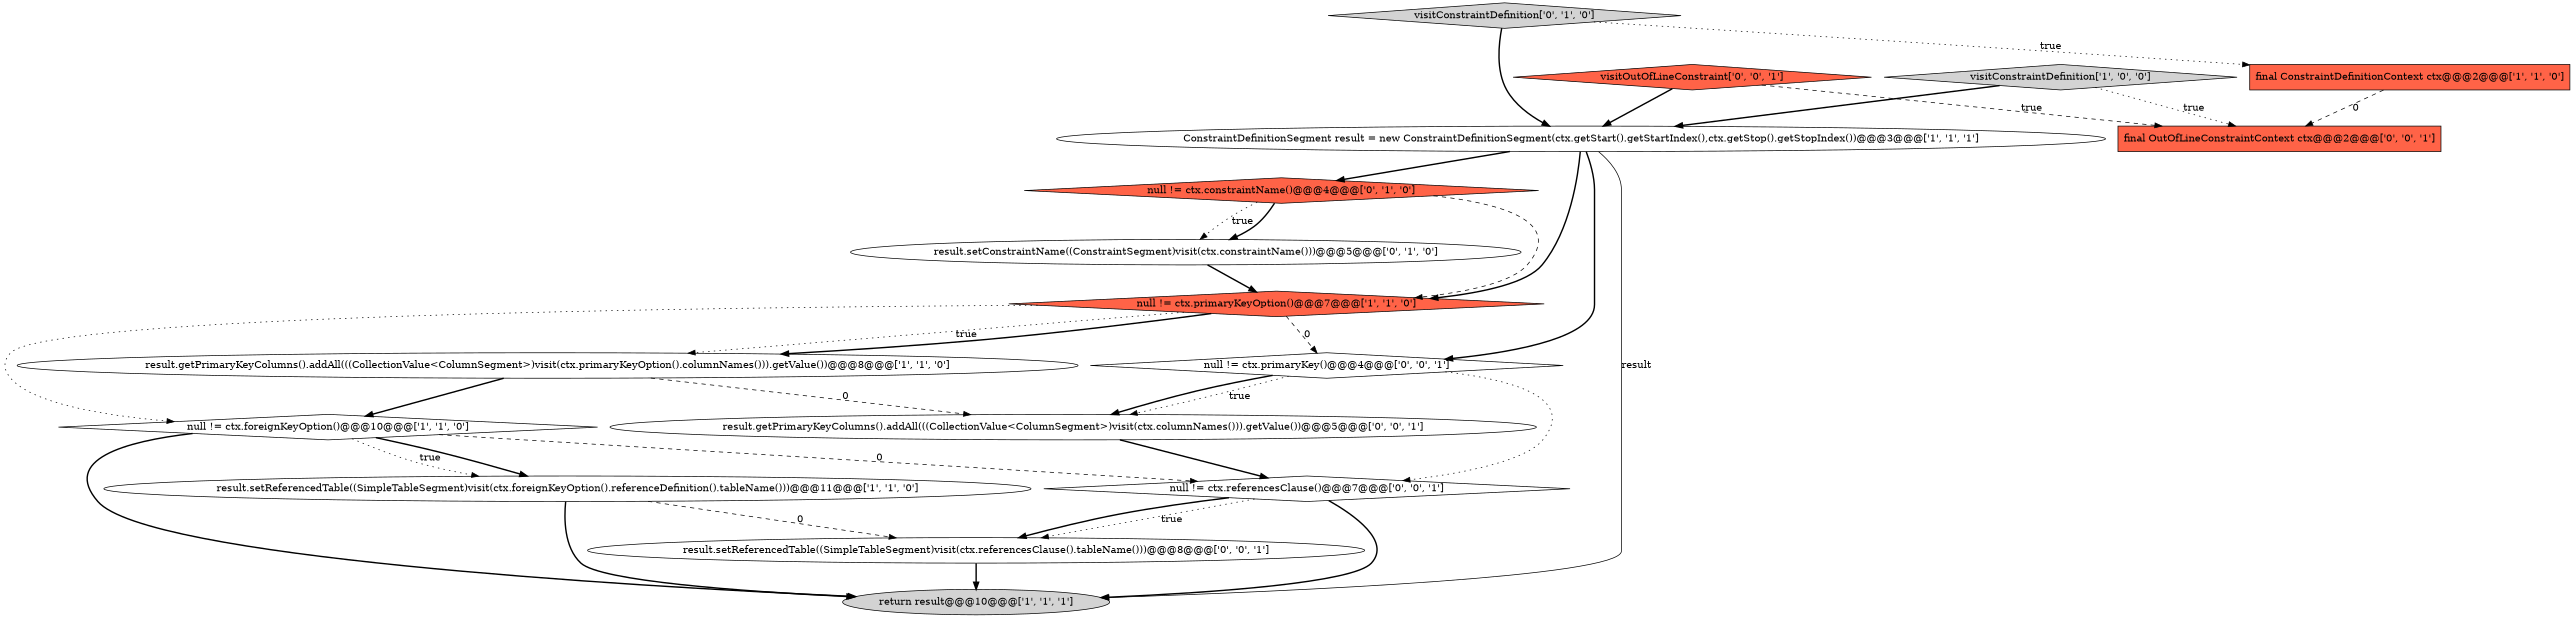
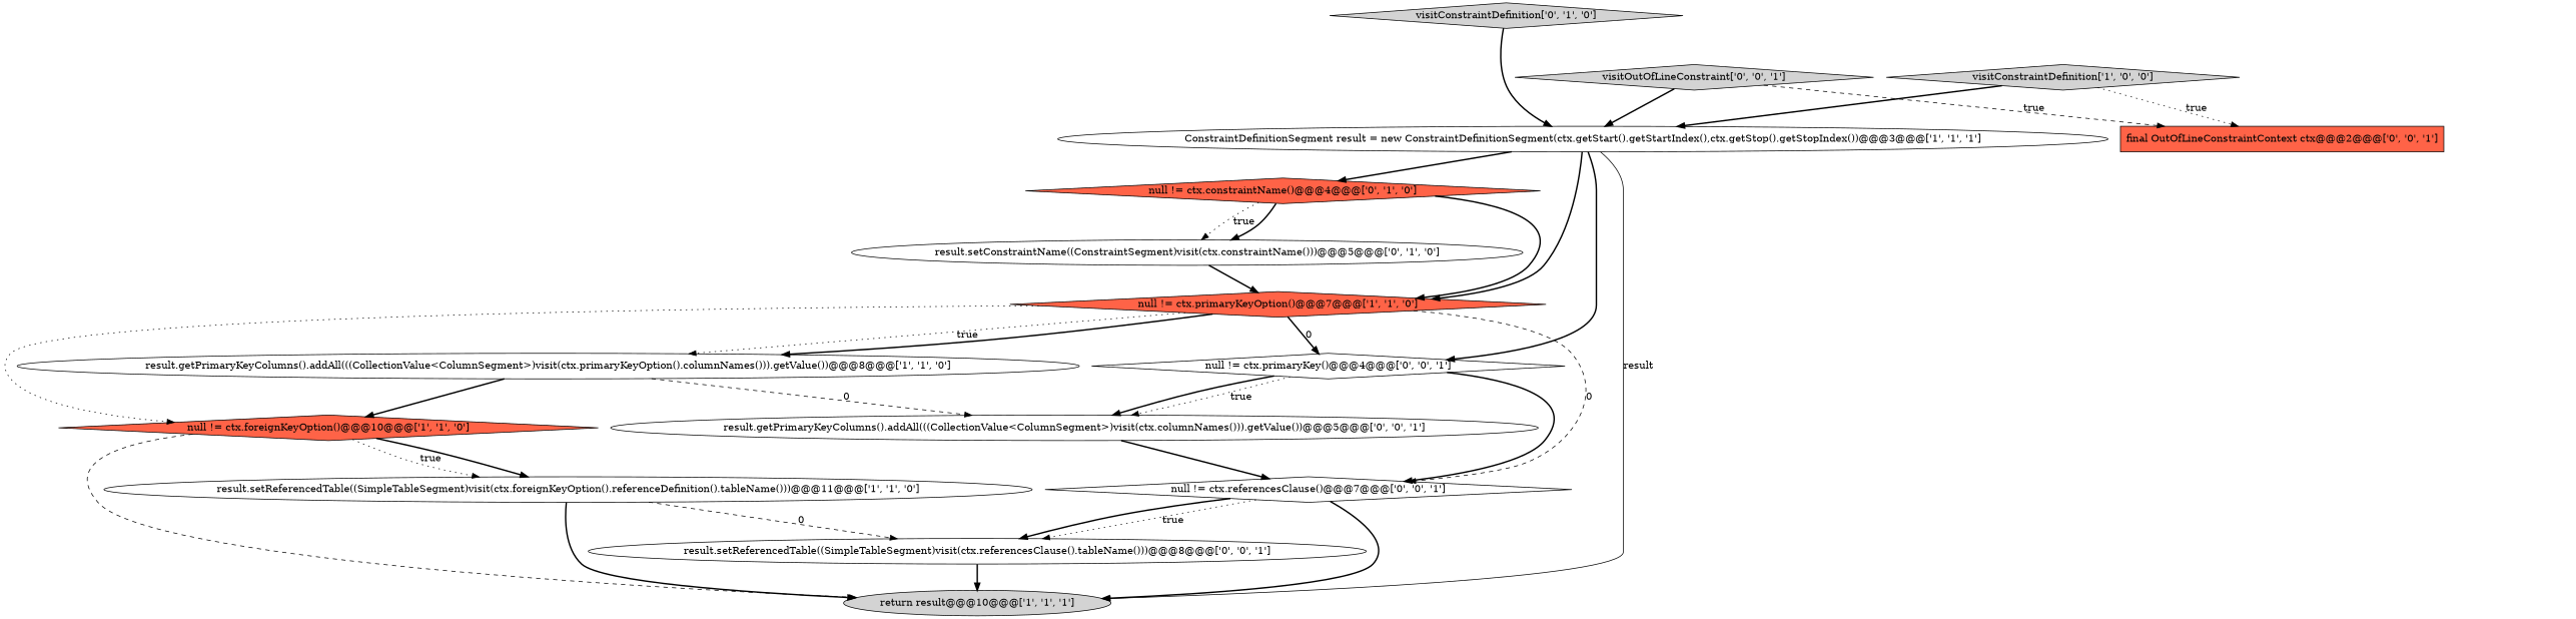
  digraph {
    node [fillcolor=white shape=diamond style=filled]
    edge [style=bold]
    n1 [label="null != ctx.primaryKey()@@@4@@@['0', '0', '1']"]
    n2 [label="null != ctx.referencesClause()@@@7@@@['0', '0', '1']"]
    n3 [label="result.getPrimaryKeyColumns().addAll(((CollectionValue<ColumnSegment>)visit(ctx.columnNames())).getValue())@@@5@@@['0', '0', '1']" shape=ellipse]
    n4 [label="result.setReferencedTable((SimpleTableSegment)visit(ctx.referencesClause().tableName()))@@@8@@@['0', '0', '1']" shape=ellipse]
    n5 [fillcolor=lightgray label="return result@@@10@@@['1', '1', '1']" shape=ellipse]
    n6 [label="result.setReferencedTable((SimpleTableSegment)visit(ctx.foreignKeyOption().referenceDefinition().tableName()))@@@11@@@['1', '1', '0']" shape=ellipse]
    n7 [fillcolor=tomato label="null != ctx.constraintName()@@@4@@@['0', '1', '0']"]
    n8 [label="result.setConstraintName((ConstraintSegment)visit(ctx.constraintName()))@@@5@@@['0', '1', '0']" shape=ellipse]
    n9 [fillcolor=tomato label="null != ctx.primaryKeyOption()@@@7@@@['1', '1', '0']"]
    n10 [label="result.getPrimaryKeyColumns().addAll(((CollectionValue<ColumnSegment>)visit(ctx.primaryKeyOption().columnNames())).getValue())@@@8@@@['1', '1', '0']" shape=ellipse]
-   n11 [label="null != ctx.foreignKeyOption()@@@10@@@['1', '1', '0']"]
+   n11 [fillcolor=tomato label="null != ctx.foreignKeyOption()@@@10@@@['1', '1', '0']"]
    n12 [fillcolor=tomato label="final OutOfLineConstraintContext ctx@@@2@@@['0', '0', '1']" shape=box]
    n13 [fillcolor=lightgray label="visitConstraintDefinition['0', '1', '0']"]
-   n14 [fillcolor=tomato label="final ConstraintDefinitionContext ctx@@@2@@@['1', '1', '0']" shape=box]
    n15 [label="ConstraintDefinitionSegment result = new ConstraintDefinitionSegment(ctx.getStart().getStartIndex(),ctx.getStop().getStopIndex())@@@3@@@['1', '1', '1']" shape=ellipse]
    n16 [fillcolor=lightgray label="visitConstraintDefinition['1', '0', '0']"]
-   n17 [fillcolor=tomato label="visitOutOfLineConstraint['0', '0', '1']"]
-   n1 -> n2 [style=dotted]
+   n17 [fillcolor=lightgray label="visitOutOfLineConstraint['0', '0', '1']"]
+   n1 -> n2
    n1 -> n3
    n1 -> n3 [label=true style=dotted]
    n2 -> n4 [label=true style=dotted]
    n2 -> n4
    n2 -> n5
    n3 -> n2
    n4 -> n5
    n6 -> n4 [label=0 style=dashed]
    n6 -> n5
    n7 -> n8 [label=true style=dotted]
    n7 -> n8
-   n7 -> n9 [style=dashed]
+   n7 -> n9
    n8 -> n9
-   n9 -> n1 [label=0 style=dashed]
+   n9 -> n1 [label=0]
    n9 -> n10 [label=true style=dotted]
    n9 -> n10
    n9 -> n11 [style=dotted]
    n10 -> n3 [label=0 style=dashed]
    n10 -> n11
-   n11 -> n2 [label=0 style=dashed]
-   n11 -> n5
+   n9 -> n2 [label=0 style=dashed]
+   n11 -> n5 [style=dashed]
    n11 -> n6 [label=true style=dotted]
    n11 -> n6
-   n13 -> n14 [label=true style=dotted]
    n13 -> n15
-   n14 -> n12 [label=0 style=dashed]
    n15 -> n1
    n15 -> n5 [label=result style=solid]
    n15 -> n7
    n15 -> n9
    n16 -> n12 [label=true style=dotted]
    n16 -> n15
    n17 -> n12 [label=true style=dashed]
    n17 -> n15
  }
